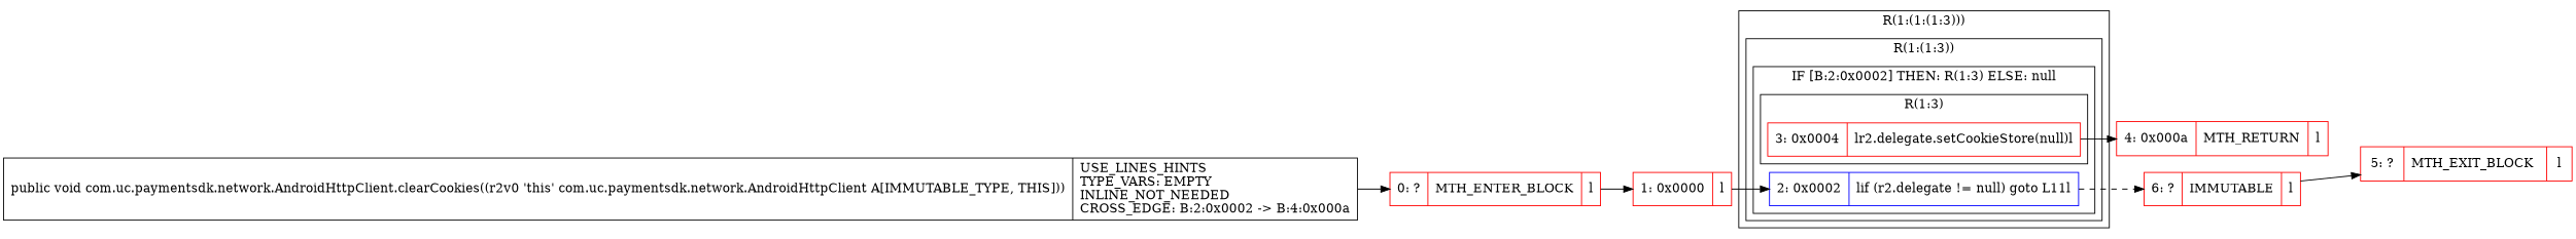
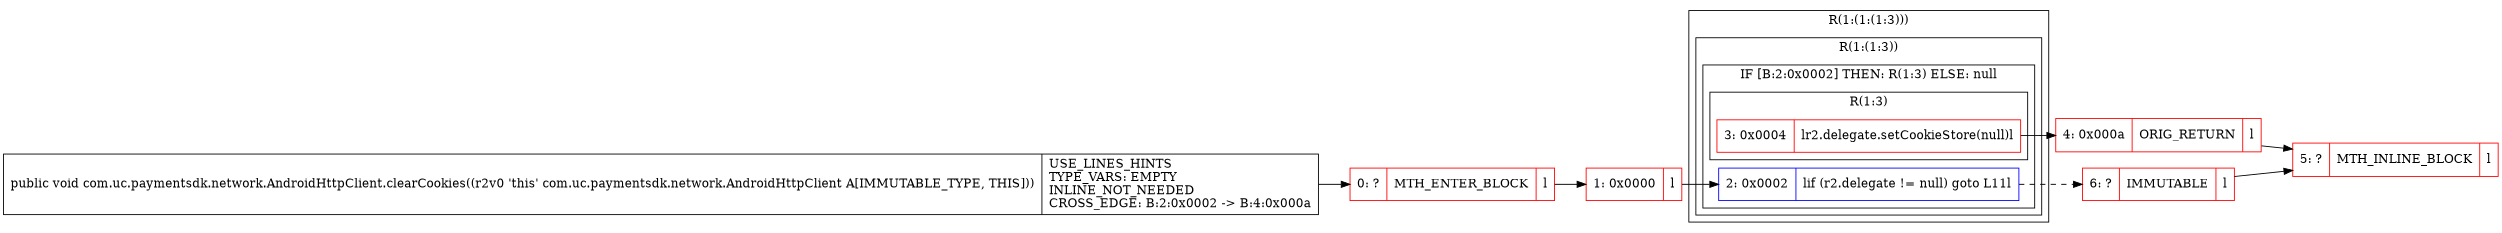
  digraph {
    rankdir=LR
    node [color=red shape=record]
    n1 [label="{3\:\ 0x0004|lr2.delegate.setCookieStore(null)l}"]
    n2 [color=blue label="{2\:\ 0x0002|lif (r2.delegate != null) goto L11l}"]
-   n3 [label="{4\:\ 0x000a|MTH_RETURN\l|l}"]
+   n3 [label="{4\:\ 0x000a|ORIG_RETURN\l|l}"]
    n4 [label="{6\:\ ?|IMMUTABLE\l|l}"]
-   n5 [label="{5\:\ ?|MTH_EXIT_BLOCK\l|l}"]
+   n5 [label="{5\:\ ?|MTH_INLINE_BLOCK\l|l}"]
    n6 [label="{0\:\ ?|MTH_ENTER_BLOCK\l|l}"]
    n7 [label="{1\:\ 0x0000|l}"]
    n8 [label="{public void com.uc.paymentsdk.network.AndroidHttpClient.clearCookies((r2v0 'this' com.uc.paymentsdk.network.AndroidHttpClient A[IMMUTABLE_TYPE, THIS]))  | USE_LINES_HINTS\lTYPE_VARS: EMPTY\lINLINE_NOT_NEEDED\lCROSS_EDGE: B:2:0x0002 \-\> B:4:0x000a\l}" color=""]
    subgraph cluster_1 {
      label="R(1:(1:(1:3)))"
      subgraph cluster_2 {
        label="R(1:(1:3))"
        subgraph cluster_3 {
          label="IF [B:2:0x0002] THEN: R(1:3) ELSE: null"
          n2
          subgraph cluster_4 {
            label="R(1:3)"
            n1
          }
        }
      }
    }
    n1 -> n3
    n2 -> n4 [style=dashed]
+   n3 -> n5
    n4 -> n5
    n6 -> n7
    n7 -> n2
    n8 -> n6
  }
